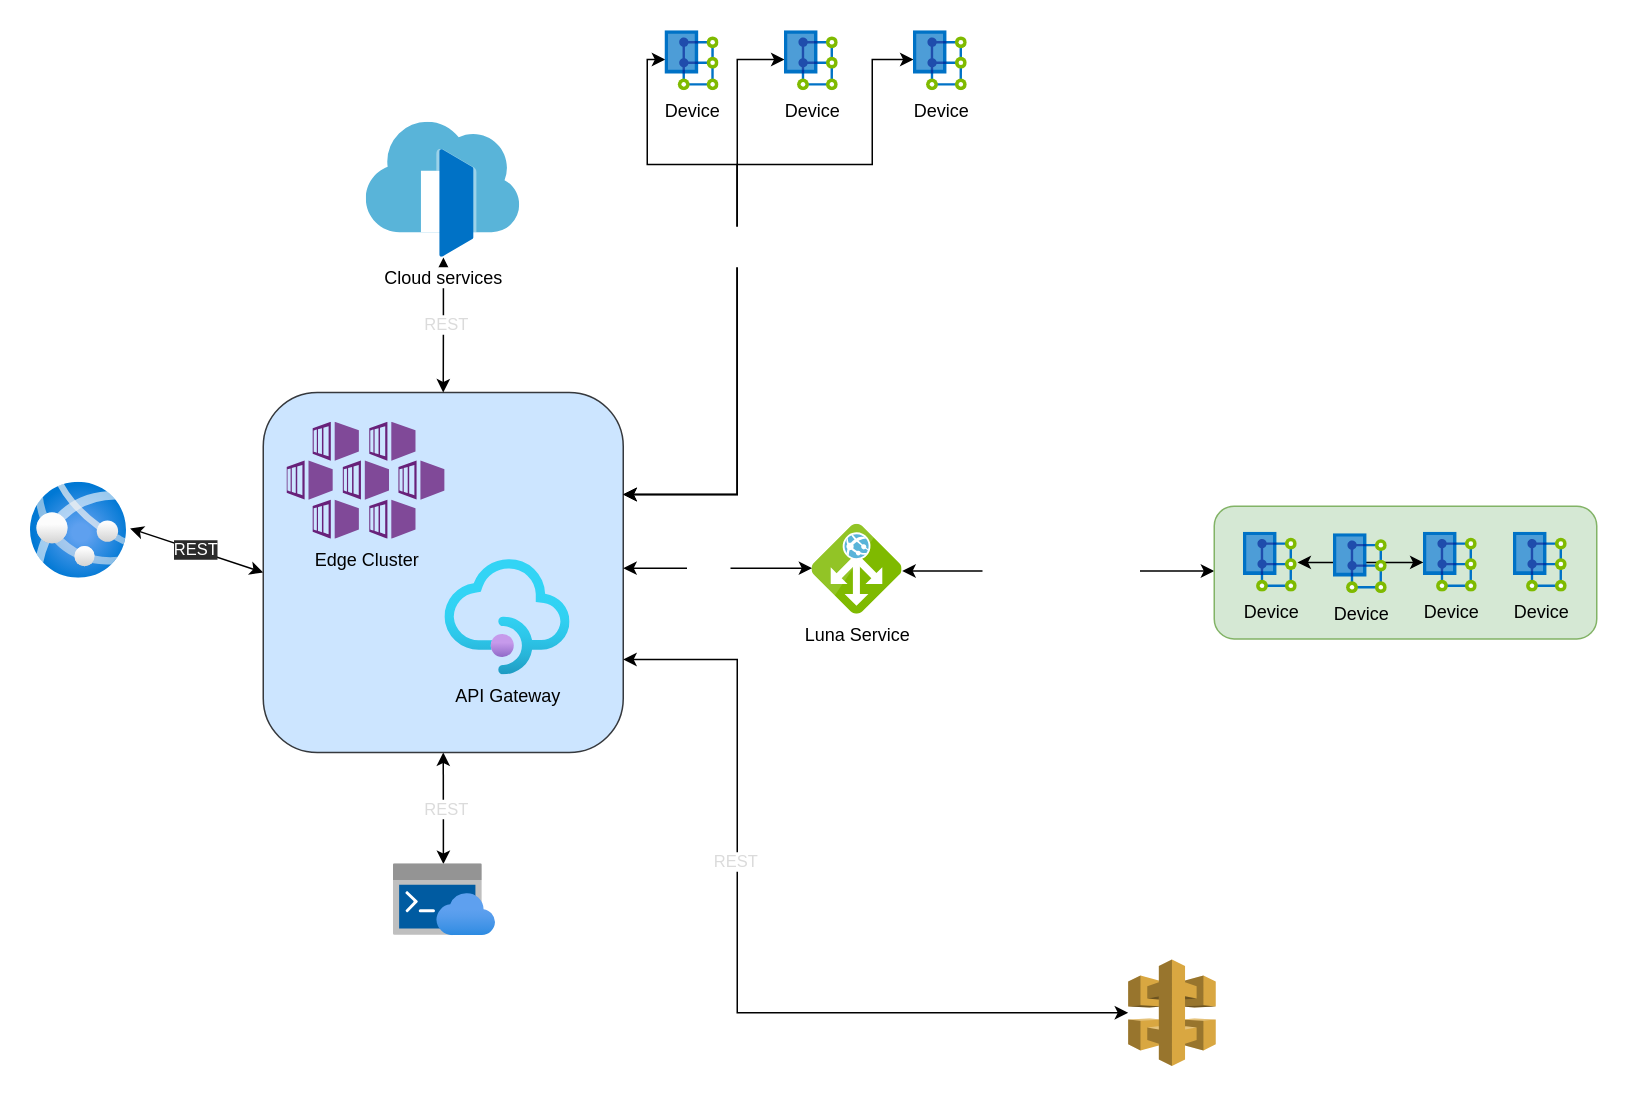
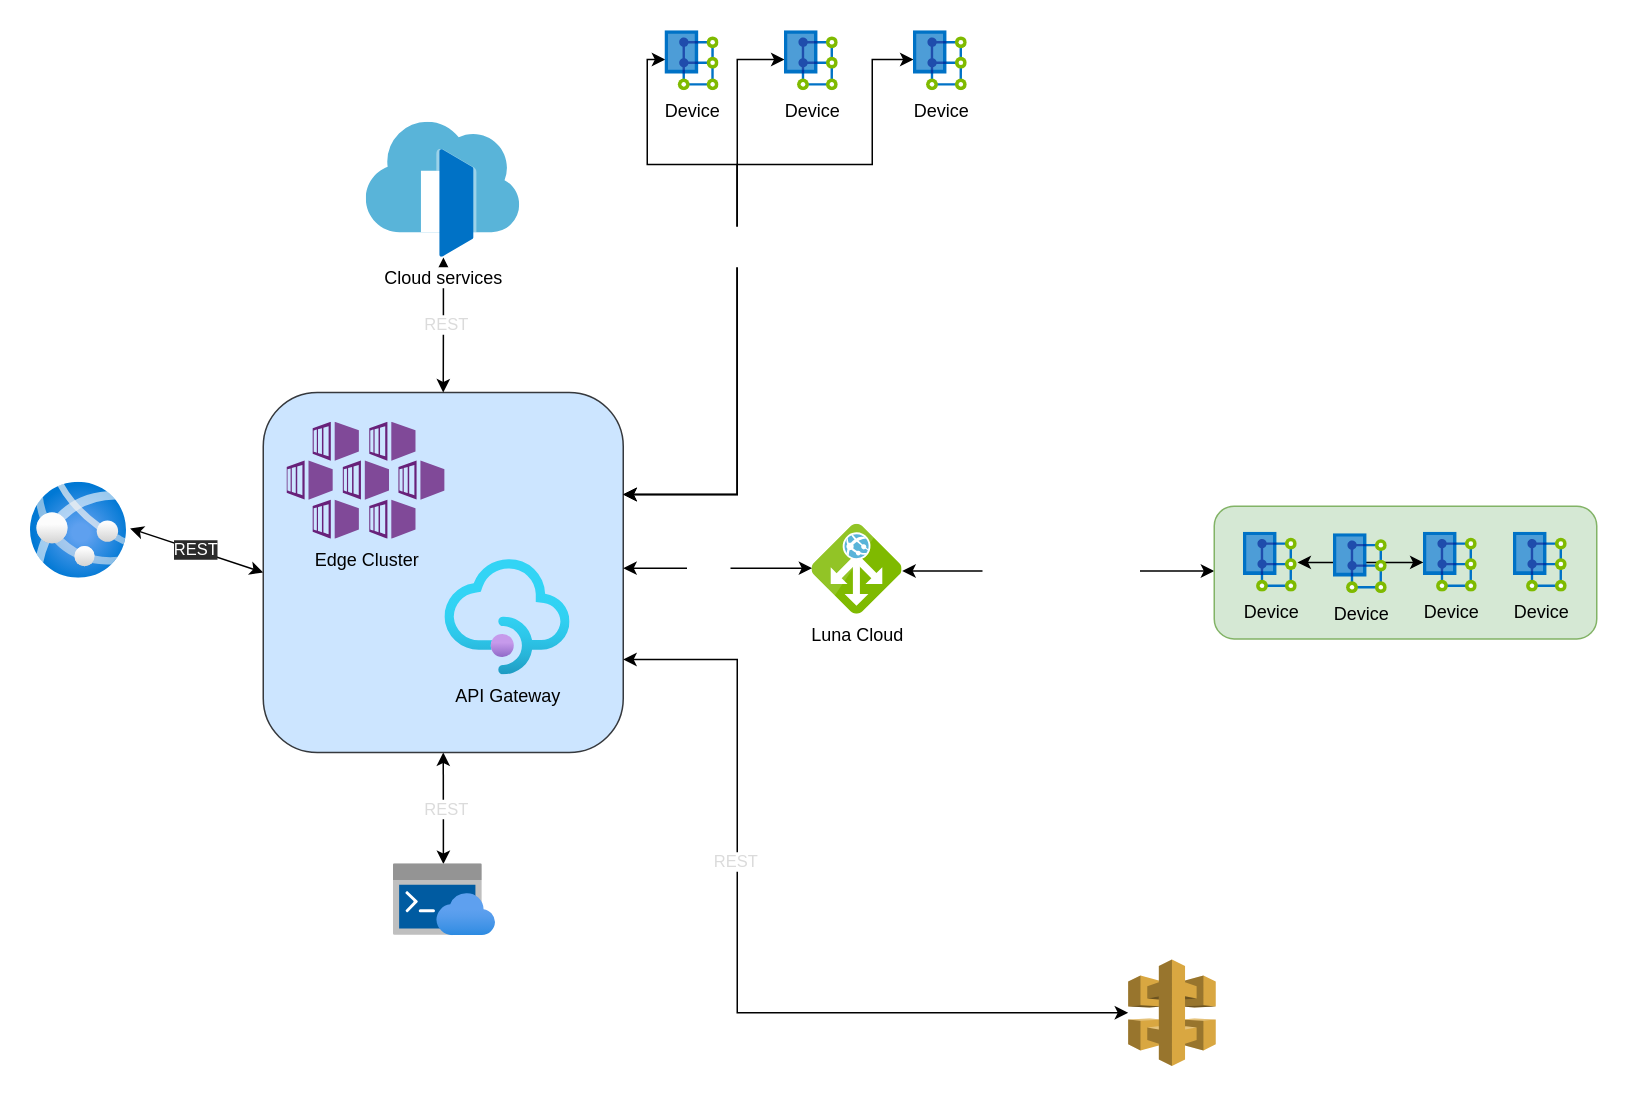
  <mxCell id="0" />
  <mxCell id="1" parent="0" />
  <mxCell id="2" value="REST" style="edgeStyle=none;rounded=0;orthogonalLoop=1;jettySize=auto;html=1;exitX=0;exitY=0.5;exitDx=0;exitDy=0;entryX=1.035;entryY=0.478;entryDx=0;entryDy=0;entryPerimeter=0;fontColor=#FFFFFF;startArrow=classic;startFill=1;labelBackgroundColor=#2A2A2A;" parent="1" source="5" target="21" edge="1"><mxGeometry relative="1" as="geometry" /></mxCell>
  <mxCell id="3" style="edgeStyle=none;rounded=0;orthogonalLoop=1;jettySize=auto;html=1;exitX=0.5;exitY=1;exitDx=0;exitDy=0;entryX=0.487;entryY=0.002;entryDx=0;entryDy=0;entryPerimeter=0;fontColor=#212121;startArrow=classic;startFill=1;" parent="1" source="5" target="22" edge="1"><mxGeometry relative="1" as="geometry" /></mxCell>
  <mxCell id="4" value="REST" style="edgeLabel;html=1;align=center;verticalAlign=middle;resizable=0;points=[];fontColor=#DBDBDB;" vertex="1" connectable="0" parent="3"><mxGeometry x="0.028" y="1" relative="1" as="geometry"><mxPoint as="offset" /></mxGeometry></mxCell>
  <mxCell id="5" value="" style="rounded=1;whiteSpace=wrap;html=1;align=top;fillColor=#cce5ff;strokeColor=#36393d;" parent="1" vertex="1"><mxGeometry x="175" y="261" width="240" height="240" as="geometry" /></mxCell>
  <mxCell id="6" value="Edge Cluster" style="sketch=0;aspect=fixed;html=1;points=[];align=center;image;fontSize=12;image=img/lib/mscae/Kubernetes_Services.svg;rounded=1;labelBackgroundColor=none;fontColor=#000000;" parent="1" vertex="1"><mxGeometry x="191" y="281" width="105.41" height="78" as="geometry" /></mxCell>
  <mxCell id="7" style="edgeStyle=orthogonalEdgeStyle;rounded=0;orthogonalLoop=1;jettySize=auto;html=1;entryX=1;entryY=0.488;entryDx=0;entryDy=0;entryPerimeter=0;labelBackgroundColor=#2A2A2A;fontColor=#FFFFFF;startArrow=classic;startFill=1;" edge="1" parent="1" source="9" target="5"><mxGeometry relative="1" as="geometry"><Array as="points"><mxPoint x="532" y="379" /></Array></mxGeometry></mxCell>
  <mxCell id="8" value="REST" style="edgeLabel;html=1;align=center;verticalAlign=middle;resizable=0;points=[];fontColor=#FFFFFF;" vertex="1" connectable="0" parent="7"><mxGeometry x="0.103" y="-3" relative="1" as="geometry"><mxPoint as="offset" /></mxGeometry></mxCell>
- <mxCell id="9" value="Luna Service" style="sketch=0;aspect=fixed;html=1;points=[];align=center;image;fontSize=12;image=img/lib/mscae/Application_Gateway.svg;rounded=1;" parent="1" vertex="1"><mxGeometry x="541" y="349" width="60" height="60" as="geometry" /></mxCell>
+ <mxCell id="9" value="Luna Cloud" style="sketch=0;aspect=fixed;html=1;points=[];align=center;image;fontSize=12;image=img/lib/mscae/Application_Gateway.svg;rounded=1;" parent="1" vertex="1"><mxGeometry x="541" y="349" width="60" height="60" as="geometry" /></mxCell>
  <mxCell id="10" style="edgeStyle=orthogonalEdgeStyle;rounded=0;orthogonalLoop=1;jettySize=auto;html=1;fontColor=#FFFFFF;startArrow=classic;startFill=1;" edge="1" parent="1" source="12" target="5"><mxGeometry relative="1" as="geometry" /></mxCell>
  <mxCell id="11" value="REST" style="edgeLabel;html=1;align=center;verticalAlign=middle;resizable=0;points=[];fontColor=#DBDBDB;" vertex="1" connectable="0" parent="10"><mxGeometry y="1" relative="1" as="geometry"><mxPoint as="offset" /></mxGeometry></mxCell>
  <mxCell id="12" value="Cloud services" style="sketch=0;aspect=fixed;html=1;points=[];align=center;image;fontSize=12;image=img/lib/mscae/Front_Doors.svg;rounded=1;verticalAlign=top;horizontal=1;" parent="1" vertex="1"><mxGeometry x="243.87" y="81" width="102.27" height="90" as="geometry" /></mxCell>
  <mxCell id="13" style="edgeStyle=orthogonalEdgeStyle;rounded=0;orthogonalLoop=1;jettySize=auto;html=1;entryX=1;entryY=0.517;entryDx=0;entryDy=0;entryPerimeter=0;fontColor=#FFFFFF;startArrow=classic;startFill=1;" edge="1" parent="1" source="15" target="9"><mxGeometry relative="1" as="geometry"><Array as="points"><mxPoint x="716" y="380" /><mxPoint x="716" y="380" /></Array></mxGeometry></mxCell>
  <mxCell id="14" value="REST, MQTT,Custom&lt;br&gt;..." style="edgeLabel;html=1;align=center;verticalAlign=middle;resizable=0;points=[];fontColor=#FFFFFF;labelBackgroundColor=default;" vertex="1" connectable="0" parent="13"><mxGeometry x="-0.022" y="-1" relative="1" as="geometry"><mxPoint as="offset" /></mxGeometry></mxCell>
  <mxCell id="15" value="" style="rounded=1;whiteSpace=wrap;html=1;fillColor=#d5e8d4;strokeColor=#82b366;align=top;" parent="1" vertex="1"><mxGeometry x="809" y="336.75" width="255" height="88.5" as="geometry" /></mxCell>
  <mxCell id="16" value="" style="edgeStyle=orthogonalEdgeStyle;rounded=0;orthogonalLoop=1;jettySize=auto;html=1;fontColor=#FFFFFF;startArrow=classic;startFill=1;" edge="1" parent="1" source="17" target="19"><mxGeometry relative="1" as="geometry" /></mxCell>
  <mxCell id="17" value="Device" style="sketch=0;aspect=fixed;html=1;points=[];align=center;image;fontSize=12;image=img/lib/mscae/Azure_Digital_Twins.svg;rounded=1;labelBackgroundColor=none;fontColor=#000000;" parent="1" vertex="1"><mxGeometry x="828.5" y="354.25" width="36" height="40" as="geometry" /></mxCell>
  <mxCell id="18" value="Device" style="sketch=0;aspect=fixed;html=1;points=[];align=center;image;fontSize=12;image=img/lib/mscae/Azure_Digital_Twins.svg;rounded=1;labelBackgroundColor=none;fontColor=#000000;" parent="1" vertex="1"><mxGeometry x="888.5" y="355.25" width="36" height="40" as="geometry" /></mxCell>
  <mxCell id="19" value="Device" style="sketch=0;aspect=fixed;html=1;points=[];align=center;image;fontSize=12;image=img/lib/mscae/Azure_Digital_Twins.svg;rounded=1;labelBackgroundColor=none;fontColor=#000000;" parent="1" vertex="1"><mxGeometry x="948.5" y="354.25" width="36" height="40" as="geometry" /></mxCell>
  <mxCell id="20" value="Device" style="sketch=0;aspect=fixed;html=1;points=[];align=center;image;fontSize=12;image=img/lib/mscae/Azure_Digital_Twins.svg;rounded=1;labelBackgroundColor=none;fontColor=#000000;" parent="1" vertex="1"><mxGeometry x="1008.5" y="354.25" width="36" height="40" as="geometry" /></mxCell>
  <mxCell id="21" value="&lt;font color=&quot;#ffffff&quot;&gt;Edge Web App&lt;/font&gt;" style="aspect=fixed;html=1;points=[];align=center;image;fontSize=12;image=img/lib/azure2/app_services/App_Services.svg;rounded=1;fontColor=#212121;" parent="1" vertex="1"><mxGeometry x="20" y="321" width="64" height="64" as="geometry" /></mxCell>
  <mxCell id="22" value="&lt;font color=&quot;#ffffff&quot;&gt;CLI Client&lt;/font&gt;" style="aspect=fixed;html=1;points=[];align=center;image;fontSize=12;image=img/lib/azure2/preview/Azure_Cloud_Shell.svg;rounded=1;fontColor=#212121;" parent="1" vertex="1"><mxGeometry x="262" y="575.25" width="68" height="48" as="geometry" /></mxCell>
  <mxCell id="23" value="API Gateway" style="aspect=fixed;html=1;points=[];align=center;image;fontSize=12;image=img/lib/azure2/app_services/API_Management_Services.svg;labelBackgroundColor=none;fontColor=#000000;" vertex="1" parent="1"><mxGeometry x="296.28" y="372.5" width="83.42" height="77" as="geometry" /></mxCell>
  <mxCell id="24" style="edgeStyle=orthogonalEdgeStyle;rounded=0;orthogonalLoop=1;jettySize=auto;html=1;fontColor=#FFFFFF;startArrow=classic;startFill=1;" edge="1" parent="1" source="25" target="5"><mxGeometry relative="1" as="geometry"><Array as="points"><mxPoint x="431" y="39" /><mxPoint x="431" y="109" /><mxPoint x="491" y="109" /><mxPoint x="491" y="329" /></Array></mxGeometry></mxCell>
  <mxCell id="25" value="Device" style="sketch=0;aspect=fixed;html=1;points=[];align=center;image;fontSize=12;image=img/lib/mscae/Azure_Digital_Twins.svg;rounded=1;" vertex="1" parent="1"><mxGeometry x="443" y="20" width="36" height="40" as="geometry" /></mxCell>
  <mxCell id="26" style="edgeStyle=orthogonalEdgeStyle;rounded=0;orthogonalLoop=1;jettySize=auto;html=1;fontColor=#FFFFFF;startArrow=classic;startFill=1;" edge="1" parent="1" source="27" target="5"><mxGeometry relative="1" as="geometry"><Array as="points"><mxPoint x="491" y="39" /><mxPoint x="491" y="329" /></Array></mxGeometry></mxCell>
  <mxCell id="27" value="Device" style="sketch=0;aspect=fixed;html=1;points=[];align=center;image;fontSize=12;image=img/lib/mscae/Azure_Digital_Twins.svg;rounded=1;" vertex="1" parent="1"><mxGeometry x="522.5" y="20" width="36" height="40" as="geometry" /></mxCell>
  <mxCell id="28" value="REST, MQTT, Custom&lt;br&gt;..." style="edgeStyle=orthogonalEdgeStyle;rounded=0;orthogonalLoop=1;jettySize=auto;html=1;fontColor=#FFFFFF;startArrow=classic;startFill=1;labelBackgroundColor=default;" edge="1" parent="1" source="29" target="5"><mxGeometry relative="1" as="geometry"><Array as="points"><mxPoint x="581" y="39" /><mxPoint x="581" y="109" /><mxPoint x="491" y="109" /><mxPoint x="491" y="329" /></Array></mxGeometry></mxCell>
  <mxCell id="29" value="Device" style="sketch=0;aspect=fixed;html=1;points=[];align=center;image;fontSize=12;image=img/lib/mscae/Azure_Digital_Twins.svg;rounded=1;" vertex="1" parent="1"><mxGeometry x="608.5" y="20" width="36" height="40" as="geometry" /></mxCell>
  <mxCell id="30" style="edgeStyle=orthogonalEdgeStyle;rounded=0;orthogonalLoop=1;jettySize=auto;html=1;fontColor=#000000;startArrow=classic;startFill=1;" edge="1" parent="1" source="32" target="5"><mxGeometry relative="1" as="geometry"><Array as="points"><mxPoint x="491" y="674" /><mxPoint x="491" y="439" /></Array></mxGeometry></mxCell>
  <mxCell id="31" value="REST" style="edgeLabel;html=1;align=center;verticalAlign=middle;resizable=0;points=[];fontColor=#DBDBDB;" vertex="1" connectable="0" parent="30"><mxGeometry x="0.267" y="2" relative="1" as="geometry"><mxPoint as="offset" /></mxGeometry></mxCell>
  <mxCell id="32" value="External REST Service" style="outlineConnect=0;dashed=0;verticalLabelPosition=bottom;verticalAlign=top;align=center;html=1;shape=mxgraph.aws3.api_gateway;fillColor=#D9A741;gradientColor=none;fontColor=#FFFFFF;" vertex="1" parent="1"><mxGeometry x="751.6" y="639" width="58.4" height="71" as="geometry" /></mxCell>
